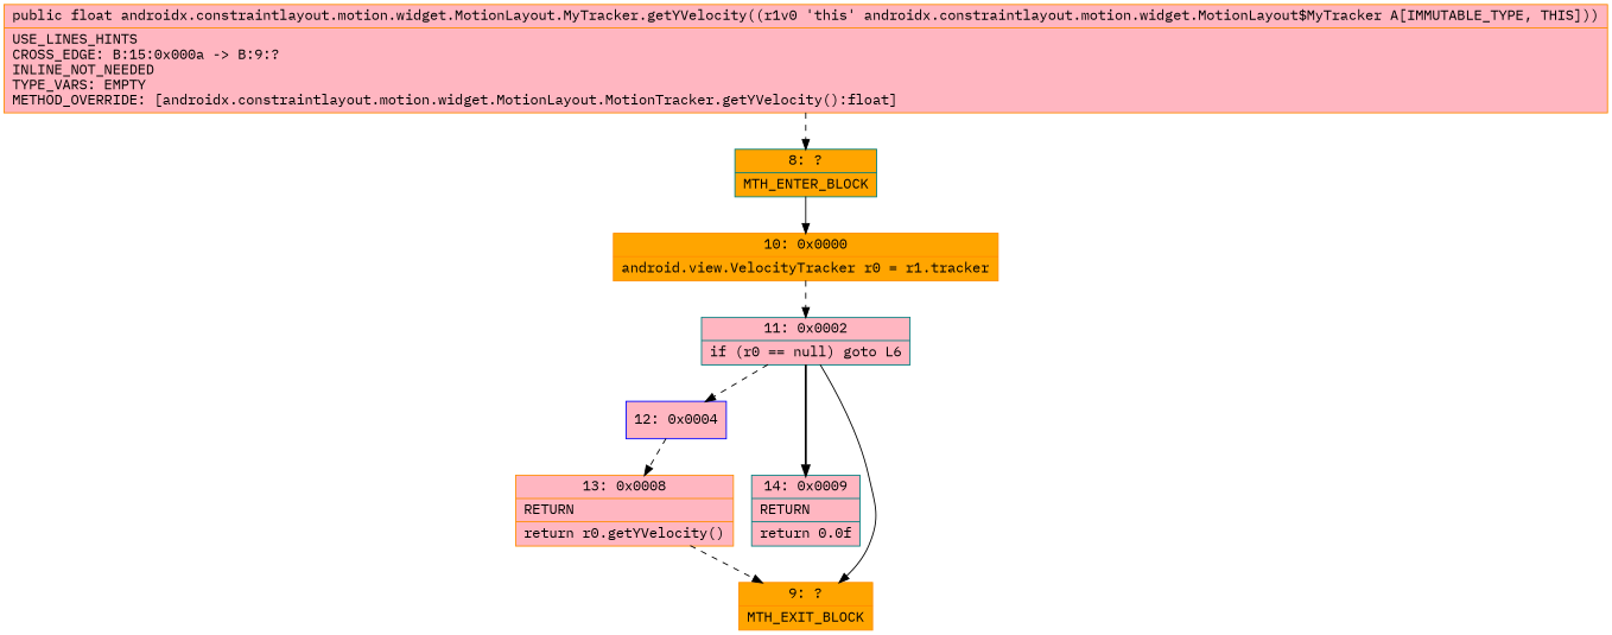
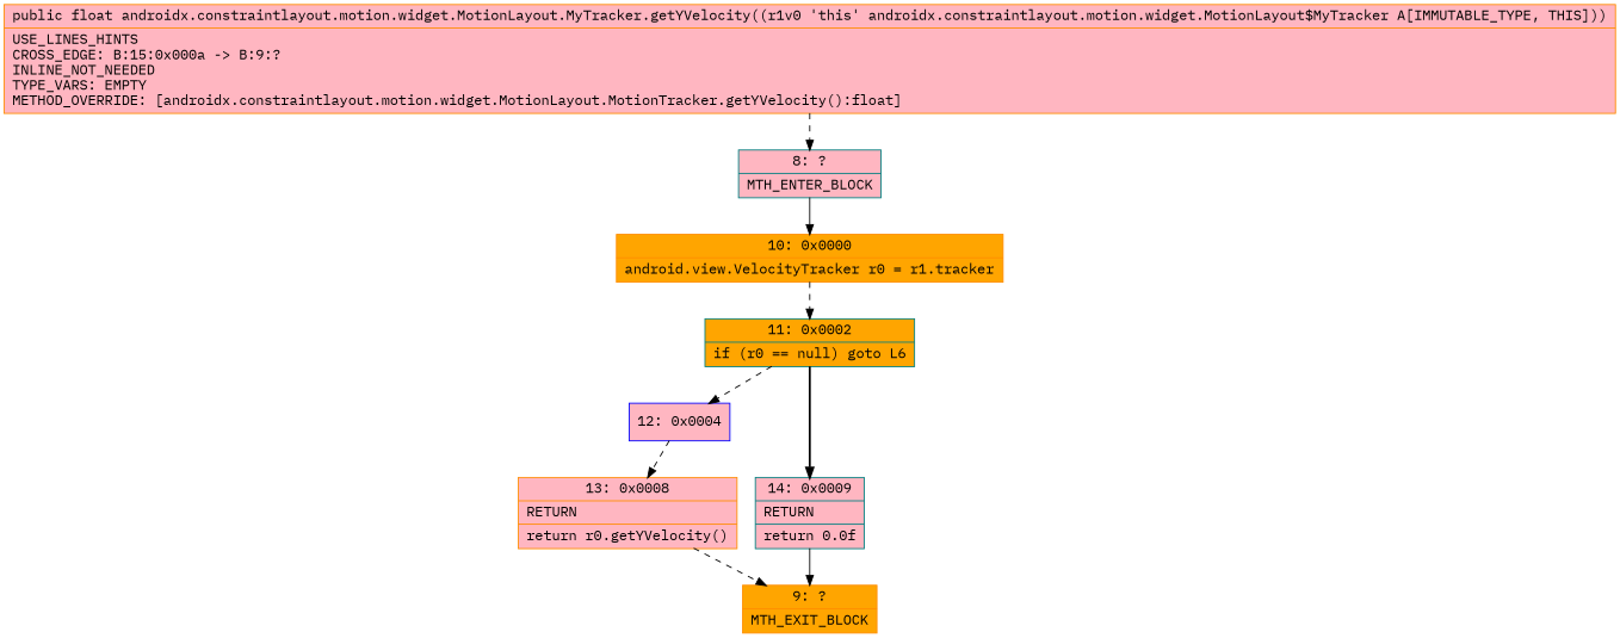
  digraph {
    fontname="IBM Plex Mono"
    node [color=darkorange fillcolor=lightpink fontname="IBM Plex Mono" shape=record style=filled]
    edge [fontname="IBM Plex Mono" style=dashed]
-   n1 [color=teal fillcolor=orange label="{8\:\ ?|MTH_ENTER_BLOCK\l}"]
+   n1 [color=teal label="{8\:\ ?|MTH_ENTER_BLOCK\l}"]
    n2 [fillcolor=orange label="{10\:\ 0x0000|android.view.VelocityTracker r0 = r1.tracker\l}"]
-   n3 [color=teal label="{11\:\ 0x0002|if (r0 == null) goto L6\l}"]
+   n3 [color=teal fillcolor=orange label="{11\:\ 0x0002|if (r0 == null) goto L6\l}"]
    n4 [color=blue label="{12\:\ 0x0004}"]
    n5 [color=teal label="{14\:\ 0x0009|RETURN\l|return 0.0f\l}"]
    n6 [label="{13\:\ 0x0008|RETURN\l|return r0.getYVelocity()\l}"]
    n7 [fillcolor=orange label="{9\:\ ?|MTH_EXIT_BLOCK\l}"]
    n8 [label="{public float androidx.constraintlayout.motion.widget.MotionLayout.MyTracker.getYVelocity((r1v0 'this' androidx.constraintlayout.motion.widget.MotionLayout$MyTracker A[IMMUTABLE_TYPE, THIS]))  | USE_LINES_HINTS\lCROSS_EDGE: B:15:0x000a \-\> B:9:?\lINLINE_NOT_NEEDED\lTYPE_VARS: EMPTY\lMETHOD_OVERRIDE: [androidx.constraintlayout.motion.widget.MotionLayout.MotionTracker.getYVelocity():float]\l}"]
    n1 -> n2 [style=solid]
    n2 -> n3
    n3 -> n4
    n3 -> n5 [style=bold]
    n4 -> n6
-   n3 -> n7 [style=solid]
+   n5 -> n7 [style=solid]
    n6 -> n7
    n8 -> n1
  }
